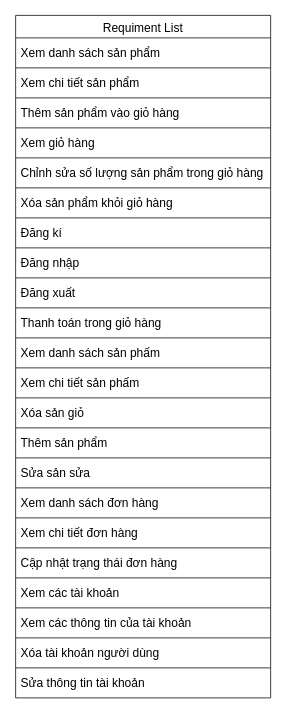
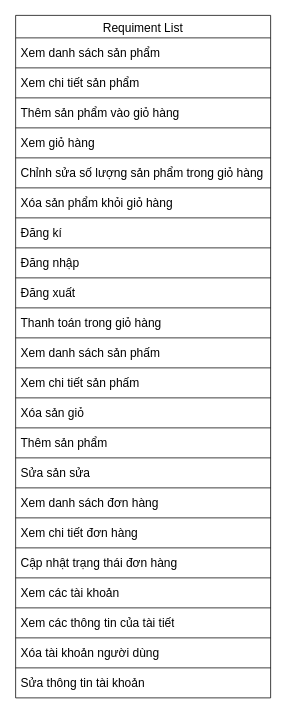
  <mxCell id="0" />
  <mxCell id="1" parent="0" />
  <mxCell id="2" value="Requiment List" style="shape=table;startSize=30;container=1;collapsible=0;childLayout=tableLayout;strokeColor=default;fontSize=16;" parent="1" vertex="1"><mxGeometry x="20" y="20" width="340" height="910" as="geometry" /></mxCell>
  <mxCell id="3" value="" style="shape=tableRow;horizontal=0;startSize=0;swimlaneHead=0;swimlaneBody=0;strokeColor=inherit;top=0;left=0;bottom=0;right=0;collapsible=0;dropTarget=0;fillColor=none;points=[[0,0.5],[1,0.5]];portConstraint=eastwest;fontSize=16;" parent="2" vertex="1"><mxGeometry y="30" width="340" height="40" as="geometry" /></mxCell>
  <mxCell id="4" value="Xem danh sách sản phẩm" style="shape=partialRectangle;html=1;whiteSpace=wrap;connectable=0;strokeColor=inherit;overflow=hidden;fillColor=none;top=0;left=0;bottom=0;right=0;pointerEvents=1;fontSize=16;align=left;spacingLeft=5;" parent="3" vertex="1"><mxGeometry width="340" height="40" as="geometry"><mxRectangle width="340" height="40" as="alternateBounds" /></mxGeometry></mxCell>
  <mxCell id="5" value="" style="shape=tableRow;horizontal=0;startSize=0;swimlaneHead=0;swimlaneBody=0;strokeColor=inherit;top=0;left=0;bottom=0;right=0;collapsible=0;dropTarget=0;fillColor=none;points=[[0,0.5],[1,0.5]];portConstraint=eastwest;fontSize=16;" parent="2" vertex="1"><mxGeometry y="70" width="340" height="40" as="geometry" /></mxCell>
  <mxCell id="6" value="Xem chi tiết sản phẩm" style="shape=partialRectangle;html=1;whiteSpace=wrap;connectable=0;strokeColor=inherit;overflow=hidden;fillColor=none;top=0;left=0;bottom=0;right=0;pointerEvents=1;fontSize=16;align=left;spacingLeft=5;" parent="5" vertex="1"><mxGeometry width="340" height="40" as="geometry"><mxRectangle width="340" height="40" as="alternateBounds" /></mxGeometry></mxCell>
  <mxCell id="7" style="shape=tableRow;horizontal=0;startSize=0;swimlaneHead=0;swimlaneBody=0;strokeColor=inherit;top=0;left=0;bottom=0;right=0;collapsible=0;dropTarget=0;fillColor=none;points=[[0,0.5],[1,0.5]];portConstraint=eastwest;fontSize=16;" parent="2" vertex="1"><mxGeometry y="110" width="340" height="40" as="geometry" /></mxCell>
  <mxCell id="8" value="Thêm sản phẩm vào giỏ hàng" style="shape=partialRectangle;html=1;whiteSpace=wrap;connectable=0;strokeColor=inherit;overflow=hidden;fillColor=none;top=0;left=0;bottom=0;right=0;pointerEvents=1;fontSize=16;align=left;spacingLeft=5;" parent="7" vertex="1"><mxGeometry width="340" height="40" as="geometry"><mxRectangle width="340" height="40" as="alternateBounds" /></mxGeometry></mxCell>
  <mxCell id="9" style="shape=tableRow;horizontal=0;startSize=0;swimlaneHead=0;swimlaneBody=0;strokeColor=inherit;top=0;left=0;bottom=0;right=0;collapsible=0;dropTarget=0;fillColor=none;points=[[0,0.5],[1,0.5]];portConstraint=eastwest;fontSize=16;" parent="2" vertex="1"><mxGeometry y="150" width="340" height="40" as="geometry" /></mxCell>
  <mxCell id="10" value="Xem giỏ hàng" style="shape=partialRectangle;html=1;whiteSpace=wrap;connectable=0;strokeColor=inherit;overflow=hidden;fillColor=none;top=0;left=0;bottom=0;right=0;pointerEvents=1;fontSize=16;align=left;spacingLeft=5;" parent="9" vertex="1"><mxGeometry width="340" height="40" as="geometry"><mxRectangle width="340" height="40" as="alternateBounds" /></mxGeometry></mxCell>
  <mxCell id="11" style="shape=tableRow;horizontal=0;startSize=0;swimlaneHead=0;swimlaneBody=0;strokeColor=inherit;top=0;left=0;bottom=0;right=0;collapsible=0;dropTarget=0;fillColor=none;points=[[0,0.5],[1,0.5]];portConstraint=eastwest;fontSize=16;" parent="2" vertex="1"><mxGeometry y="190" width="340" height="40" as="geometry" /></mxCell>
  <mxCell id="12" value="Chỉnh sửa số lượng sản phẩm trong giỏ hàng" style="shape=partialRectangle;html=1;whiteSpace=wrap;connectable=0;strokeColor=inherit;overflow=hidden;fillColor=none;top=0;left=0;bottom=0;right=0;pointerEvents=1;fontSize=16;align=left;spacingLeft=5;" parent="11" vertex="1"><mxGeometry width="340" height="40" as="geometry"><mxRectangle width="340" height="40" as="alternateBounds" /></mxGeometry></mxCell>
  <mxCell id="13" style="shape=tableRow;horizontal=0;startSize=0;swimlaneHead=0;swimlaneBody=0;strokeColor=inherit;top=0;left=0;bottom=0;right=0;collapsible=0;dropTarget=0;fillColor=none;points=[[0,0.5],[1,0.5]];portConstraint=eastwest;fontSize=16;" vertex="1" parent="2"><mxGeometry y="230" width="340" height="40" as="geometry" /></mxCell>
  <mxCell id="14" value="Xóa sản phẩm khỏi giỏ hàng" style="shape=partialRectangle;html=1;whiteSpace=wrap;connectable=0;strokeColor=inherit;overflow=hidden;fillColor=none;top=0;left=0;bottom=0;right=0;pointerEvents=1;fontSize=16;align=left;spacingLeft=5;" vertex="1" parent="13"><mxGeometry width="340" height="40" as="geometry"><mxRectangle width="340" height="40" as="alternateBounds" /></mxGeometry></mxCell>
  <mxCell id="15" style="shape=tableRow;horizontal=0;startSize=0;swimlaneHead=0;swimlaneBody=0;strokeColor=inherit;top=0;left=0;bottom=0;right=0;collapsible=0;dropTarget=0;fillColor=none;points=[[0,0.5],[1,0.5]];portConstraint=eastwest;fontSize=16;" parent="2" vertex="1"><mxGeometry y="270" width="340" height="40" as="geometry" /></mxCell>
  <mxCell id="16" value="Đăng kí" style="shape=partialRectangle;html=1;whiteSpace=wrap;connectable=0;strokeColor=inherit;overflow=hidden;fillColor=none;top=0;left=0;bottom=0;right=0;pointerEvents=1;fontSize=16;align=left;spacingLeft=5;" parent="15" vertex="1"><mxGeometry width="340" height="40" as="geometry"><mxRectangle width="340" height="40" as="alternateBounds" /></mxGeometry></mxCell>
  <mxCell id="17" style="shape=tableRow;horizontal=0;startSize=0;swimlaneHead=0;swimlaneBody=0;strokeColor=inherit;top=0;left=0;bottom=0;right=0;collapsible=0;dropTarget=0;fillColor=none;points=[[0,0.5],[1,0.5]];portConstraint=eastwest;fontSize=16;" parent="2" vertex="1"><mxGeometry y="310" width="340" height="40" as="geometry" /></mxCell>
  <mxCell id="18" value="Đăng nhập" style="shape=partialRectangle;html=1;whiteSpace=wrap;connectable=0;strokeColor=inherit;overflow=hidden;fillColor=none;top=0;left=0;bottom=0;right=0;pointerEvents=1;fontSize=16;align=left;spacingLeft=5;" parent="17" vertex="1"><mxGeometry width="340" height="40" as="geometry"><mxRectangle width="340" height="40" as="alternateBounds" /></mxGeometry></mxCell>
  <mxCell id="19" style="shape=tableRow;horizontal=0;startSize=0;swimlaneHead=0;swimlaneBody=0;strokeColor=inherit;top=0;left=0;bottom=0;right=0;collapsible=0;dropTarget=0;fillColor=none;points=[[0,0.5],[1,0.5]];portConstraint=eastwest;fontSize=16;" parent="2" vertex="1"><mxGeometry y="350" width="340" height="40" as="geometry" /></mxCell>
  <mxCell id="20" value="Đăng xuất" style="shape=partialRectangle;html=1;whiteSpace=wrap;connectable=0;strokeColor=inherit;overflow=hidden;fillColor=none;top=0;left=0;bottom=0;right=0;pointerEvents=1;fontSize=16;align=left;spacingLeft=5;" parent="19" vertex="1"><mxGeometry width="340" height="40" as="geometry"><mxRectangle width="340" height="40" as="alternateBounds" /></mxGeometry></mxCell>
  <mxCell id="21" style="shape=tableRow;horizontal=0;startSize=0;swimlaneHead=0;swimlaneBody=0;strokeColor=inherit;top=0;left=0;bottom=0;right=0;collapsible=0;dropTarget=0;fillColor=none;points=[[0,0.5],[1,0.5]];portConstraint=eastwest;fontSize=16;" parent="2" vertex="1"><mxGeometry y="390" width="340" height="40" as="geometry" /></mxCell>
  <mxCell id="22" value="Thanh toán trong giỏ hàng" style="shape=partialRectangle;html=1;whiteSpace=wrap;connectable=0;strokeColor=inherit;overflow=hidden;fillColor=none;top=0;left=0;bottom=0;right=0;pointerEvents=1;fontSize=16;align=left;spacingLeft=5;" parent="21" vertex="1"><mxGeometry width="340" height="40" as="geometry"><mxRectangle width="340" height="40" as="alternateBounds" /></mxGeometry></mxCell>
  <mxCell id="23" style="shape=tableRow;horizontal=0;startSize=0;swimlaneHead=0;swimlaneBody=0;strokeColor=inherit;top=0;left=0;bottom=0;right=0;collapsible=0;dropTarget=0;fillColor=none;points=[[0,0.5],[1,0.5]];portConstraint=eastwest;fontSize=16;" parent="2" vertex="1"><mxGeometry y="430" width="340" height="40" as="geometry" /></mxCell>
  <mxCell id="24" value="Xem danh sách sản phấm" style="shape=partialRectangle;html=1;whiteSpace=wrap;connectable=0;strokeColor=inherit;overflow=hidden;fillColor=none;top=0;left=0;bottom=0;right=0;pointerEvents=1;fontSize=16;align=left;spacingLeft=5;" parent="23" vertex="1"><mxGeometry width="340" height="40" as="geometry"><mxRectangle width="340" height="40" as="alternateBounds" /></mxGeometry></mxCell>
  <mxCell id="25" style="shape=tableRow;horizontal=0;startSize=0;swimlaneHead=0;swimlaneBody=0;strokeColor=inherit;top=0;left=0;bottom=0;right=0;collapsible=0;dropTarget=0;fillColor=none;points=[[0,0.5],[1,0.5]];portConstraint=eastwest;fontSize=16;" parent="2" vertex="1"><mxGeometry y="470" width="340" height="40" as="geometry" /></mxCell>
  <mxCell id="26" value="Xem chi tiết sản phấm" style="shape=partialRectangle;html=1;whiteSpace=wrap;connectable=0;strokeColor=inherit;overflow=hidden;fillColor=none;top=0;left=0;bottom=0;right=0;pointerEvents=1;fontSize=16;align=left;spacingLeft=5;" parent="25" vertex="1"><mxGeometry width="340" height="40" as="geometry"><mxRectangle width="340" height="40" as="alternateBounds" /></mxGeometry></mxCell>
  <mxCell id="27" style="shape=tableRow;horizontal=0;startSize=0;swimlaneHead=0;swimlaneBody=0;strokeColor=inherit;top=0;left=0;bottom=0;right=0;collapsible=0;dropTarget=0;fillColor=none;points=[[0,0.5],[1,0.5]];portConstraint=eastwest;fontSize=16;" parent="2" vertex="1"><mxGeometry y="510" width="340" height="40" as="geometry" /></mxCell>
  <mxCell id="28" value="Xóa sản giỏ" style="shape=partialRectangle;html=1;whiteSpace=wrap;connectable=0;strokeColor=inherit;overflow=hidden;fillColor=none;top=0;left=0;bottom=0;right=0;pointerEvents=1;fontSize=16;align=left;spacingLeft=5;" parent="27" vertex="1"><mxGeometry width="340" height="40" as="geometry"><mxRectangle width="340" height="40" as="alternateBounds" /></mxGeometry></mxCell>
  <mxCell id="29" style="shape=tableRow;horizontal=0;startSize=0;swimlaneHead=0;swimlaneBody=0;strokeColor=inherit;top=0;left=0;bottom=0;right=0;collapsible=0;dropTarget=0;fillColor=none;points=[[0,0.5],[1,0.5]];portConstraint=eastwest;fontSize=16;" parent="2" vertex="1"><mxGeometry y="550" width="340" height="40" as="geometry" /></mxCell>
  <mxCell id="30" value="Thêm sản phẩm" style="shape=partialRectangle;html=1;whiteSpace=wrap;connectable=0;strokeColor=inherit;overflow=hidden;fillColor=none;top=0;left=0;bottom=0;right=0;pointerEvents=1;fontSize=16;align=left;spacingLeft=5;" parent="29" vertex="1"><mxGeometry width="340" height="40" as="geometry"><mxRectangle width="340" height="40" as="alternateBounds" /></mxGeometry></mxCell>
  <mxCell id="31" style="shape=tableRow;horizontal=0;startSize=0;swimlaneHead=0;swimlaneBody=0;strokeColor=inherit;top=0;left=0;bottom=0;right=0;collapsible=0;dropTarget=0;fillColor=none;points=[[0,0.5],[1,0.5]];portConstraint=eastwest;fontSize=16;" parent="2" vertex="1"><mxGeometry y="590" width="340" height="40" as="geometry" /></mxCell>
  <mxCell id="32" value="Sửa sản sửa" style="shape=partialRectangle;html=1;whiteSpace=wrap;connectable=0;strokeColor=inherit;overflow=hidden;fillColor=none;top=0;left=0;bottom=0;right=0;pointerEvents=1;fontSize=16;align=left;spacingLeft=5;" parent="31" vertex="1"><mxGeometry width="340" height="40" as="geometry"><mxRectangle width="340" height="40" as="alternateBounds" /></mxGeometry></mxCell>
  <mxCell id="33" style="shape=tableRow;horizontal=0;startSize=0;swimlaneHead=0;swimlaneBody=0;strokeColor=inherit;top=0;left=0;bottom=0;right=0;collapsible=0;dropTarget=0;fillColor=none;points=[[0,0.5],[1,0.5]];portConstraint=eastwest;fontSize=16;" parent="2" vertex="1"><mxGeometry y="630" width="340" height="40" as="geometry" /></mxCell>
  <mxCell id="34" value="Xem danh sách đơn hàng" style="shape=partialRectangle;html=1;whiteSpace=wrap;connectable=0;strokeColor=inherit;overflow=hidden;fillColor=none;top=0;left=0;bottom=0;right=0;pointerEvents=1;fontSize=16;align=left;spacingLeft=5;" parent="33" vertex="1"><mxGeometry width="340" height="40" as="geometry"><mxRectangle width="340" height="40" as="alternateBounds" /></mxGeometry></mxCell>
  <mxCell id="35" style="shape=tableRow;horizontal=0;startSize=0;swimlaneHead=0;swimlaneBody=0;strokeColor=inherit;top=0;left=0;bottom=0;right=0;collapsible=0;dropTarget=0;fillColor=none;points=[[0,0.5],[1,0.5]];portConstraint=eastwest;fontSize=16;" parent="2" vertex="1"><mxGeometry y="670" width="340" height="40" as="geometry" /></mxCell>
  <mxCell id="36" value="Xem chi tiết đơn hàng" style="shape=partialRectangle;html=1;whiteSpace=wrap;connectable=0;strokeColor=inherit;overflow=hidden;fillColor=none;top=0;left=0;bottom=0;right=0;pointerEvents=1;fontSize=16;align=left;spacingLeft=5;" parent="35" vertex="1"><mxGeometry width="340" height="40" as="geometry"><mxRectangle width="340" height="40" as="alternateBounds" /></mxGeometry></mxCell>
  <mxCell id="37" style="shape=tableRow;horizontal=0;startSize=0;swimlaneHead=0;swimlaneBody=0;strokeColor=inherit;top=0;left=0;bottom=0;right=0;collapsible=0;dropTarget=0;fillColor=none;points=[[0,0.5],[1,0.5]];portConstraint=eastwest;fontSize=16;" parent="2" vertex="1"><mxGeometry y="710" width="340" height="40" as="geometry" /></mxCell>
  <mxCell id="38" value="Cập nhật trạng thái đơn hàng" style="shape=partialRectangle;html=1;whiteSpace=wrap;connectable=0;strokeColor=inherit;overflow=hidden;fillColor=none;top=0;left=0;bottom=0;right=0;pointerEvents=1;fontSize=16;align=left;spacingLeft=5;" parent="37" vertex="1"><mxGeometry width="340" height="40" as="geometry"><mxRectangle width="340" height="40" as="alternateBounds" /></mxGeometry></mxCell>
  <mxCell id="39" style="shape=tableRow;horizontal=0;startSize=0;swimlaneHead=0;swimlaneBody=0;strokeColor=inherit;top=0;left=0;bottom=0;right=0;collapsible=0;dropTarget=0;fillColor=none;points=[[0,0.5],[1,0.5]];portConstraint=eastwest;fontSize=16;" parent="2" vertex="1"><mxGeometry y="750" width="340" height="40" as="geometry" /></mxCell>
  <mxCell id="40" value="Xem các tài khoản" style="shape=partialRectangle;html=1;whiteSpace=wrap;connectable=0;strokeColor=inherit;overflow=hidden;fillColor=none;top=0;left=0;bottom=0;right=0;pointerEvents=1;fontSize=16;align=left;spacingLeft=5;" parent="39" vertex="1"><mxGeometry width="340" height="40" as="geometry"><mxRectangle width="340" height="40" as="alternateBounds" /></mxGeometry></mxCell>
  <mxCell id="41" style="shape=tableRow;horizontal=0;startSize=0;swimlaneHead=0;swimlaneBody=0;strokeColor=inherit;top=0;left=0;bottom=0;right=0;collapsible=0;dropTarget=0;fillColor=none;points=[[0,0.5],[1,0.5]];portConstraint=eastwest;fontSize=16;" parent="2" vertex="1"><mxGeometry y="790" width="340" height="40" as="geometry" /></mxCell>
- <mxCell id="42" value="Xem các thông tin của tài khoản" style="shape=partialRectangle;html=1;whiteSpace=wrap;connectable=0;strokeColor=inherit;overflow=hidden;fillColor=none;top=0;left=0;bottom=0;right=0;pointerEvents=1;fontSize=16;align=left;spacingLeft=5;" parent="41" vertex="1"><mxGeometry width="340" height="40" as="geometry"><mxRectangle width="340" height="40" as="alternateBounds" /></mxGeometry></mxCell>
+ <mxCell id="42" value="Xem các thông tin của tài tiết" style="shape=partialRectangle;html=1;whiteSpace=wrap;connectable=0;strokeColor=inherit;overflow=hidden;fillColor=none;top=0;left=0;bottom=0;right=0;pointerEvents=1;fontSize=16;align=left;spacingLeft=5;" parent="41" vertex="1"><mxGeometry width="340" height="40" as="geometry"><mxRectangle width="340" height="40" as="alternateBounds" /></mxGeometry></mxCell>
  <mxCell id="43" style="shape=tableRow;horizontal=0;startSize=0;swimlaneHead=0;swimlaneBody=0;strokeColor=inherit;top=0;left=0;bottom=0;right=0;collapsible=0;dropTarget=0;fillColor=none;points=[[0,0.5],[1,0.5]];portConstraint=eastwest;fontSize=16;" parent="2" vertex="1"><mxGeometry y="830" width="340" height="40" as="geometry" /></mxCell>
  <mxCell id="44" value="Xóa tài khoản người dùng" style="shape=partialRectangle;html=1;whiteSpace=wrap;connectable=0;strokeColor=inherit;overflow=hidden;fillColor=none;top=0;left=0;bottom=0;right=0;pointerEvents=1;fontSize=16;align=left;spacingLeft=5;" parent="43" vertex="1"><mxGeometry width="340" height="40" as="geometry"><mxRectangle width="340" height="40" as="alternateBounds" /></mxGeometry></mxCell>
  <mxCell id="45" style="shape=tableRow;horizontal=0;startSize=0;swimlaneHead=0;swimlaneBody=0;strokeColor=inherit;top=0;left=0;bottom=0;right=0;collapsible=0;dropTarget=0;fillColor=none;points=[[0,0.5],[1,0.5]];portConstraint=eastwest;fontSize=16;" parent="2" vertex="1"><mxGeometry y="870" width="340" height="40" as="geometry" /></mxCell>
  <mxCell id="46" value="Sửa thông tin tài khoản" style="shape=partialRectangle;html=1;whiteSpace=wrap;connectable=0;strokeColor=inherit;overflow=hidden;fillColor=none;top=0;left=0;bottom=0;right=0;pointerEvents=1;fontSize=16;align=left;spacingLeft=5;" parent="45" vertex="1"><mxGeometry width="340" height="40" as="geometry"><mxRectangle width="340" height="40" as="alternateBounds" /></mxGeometry></mxCell>
